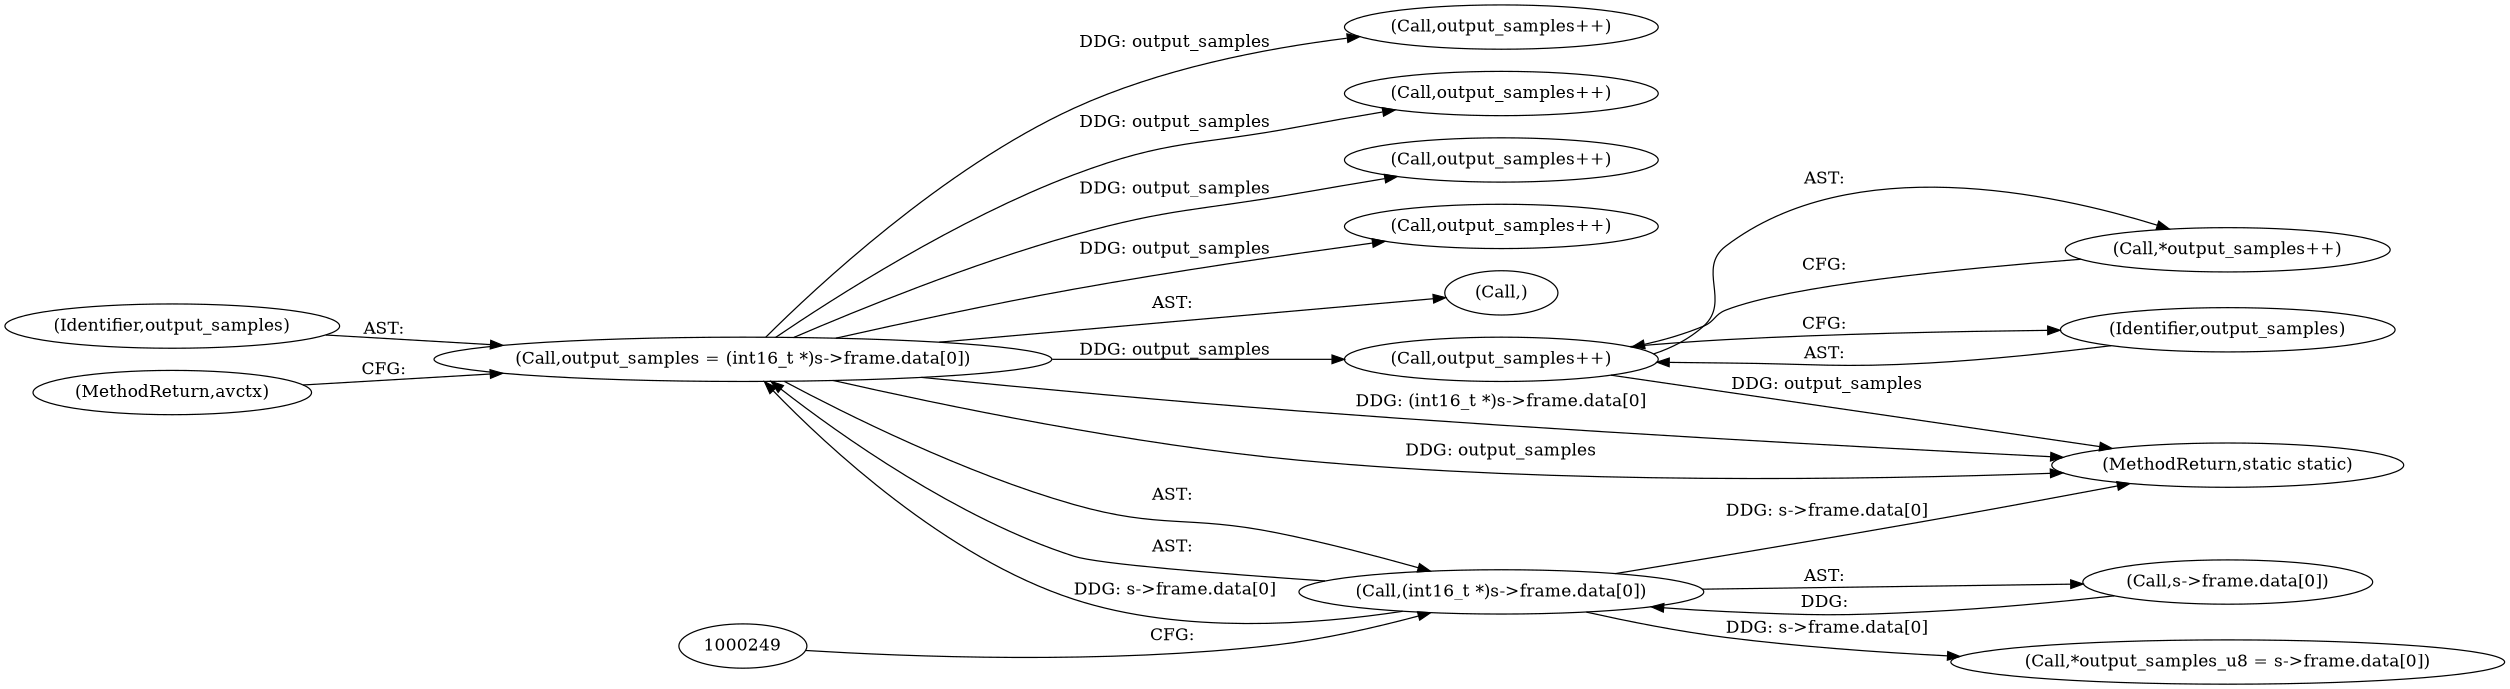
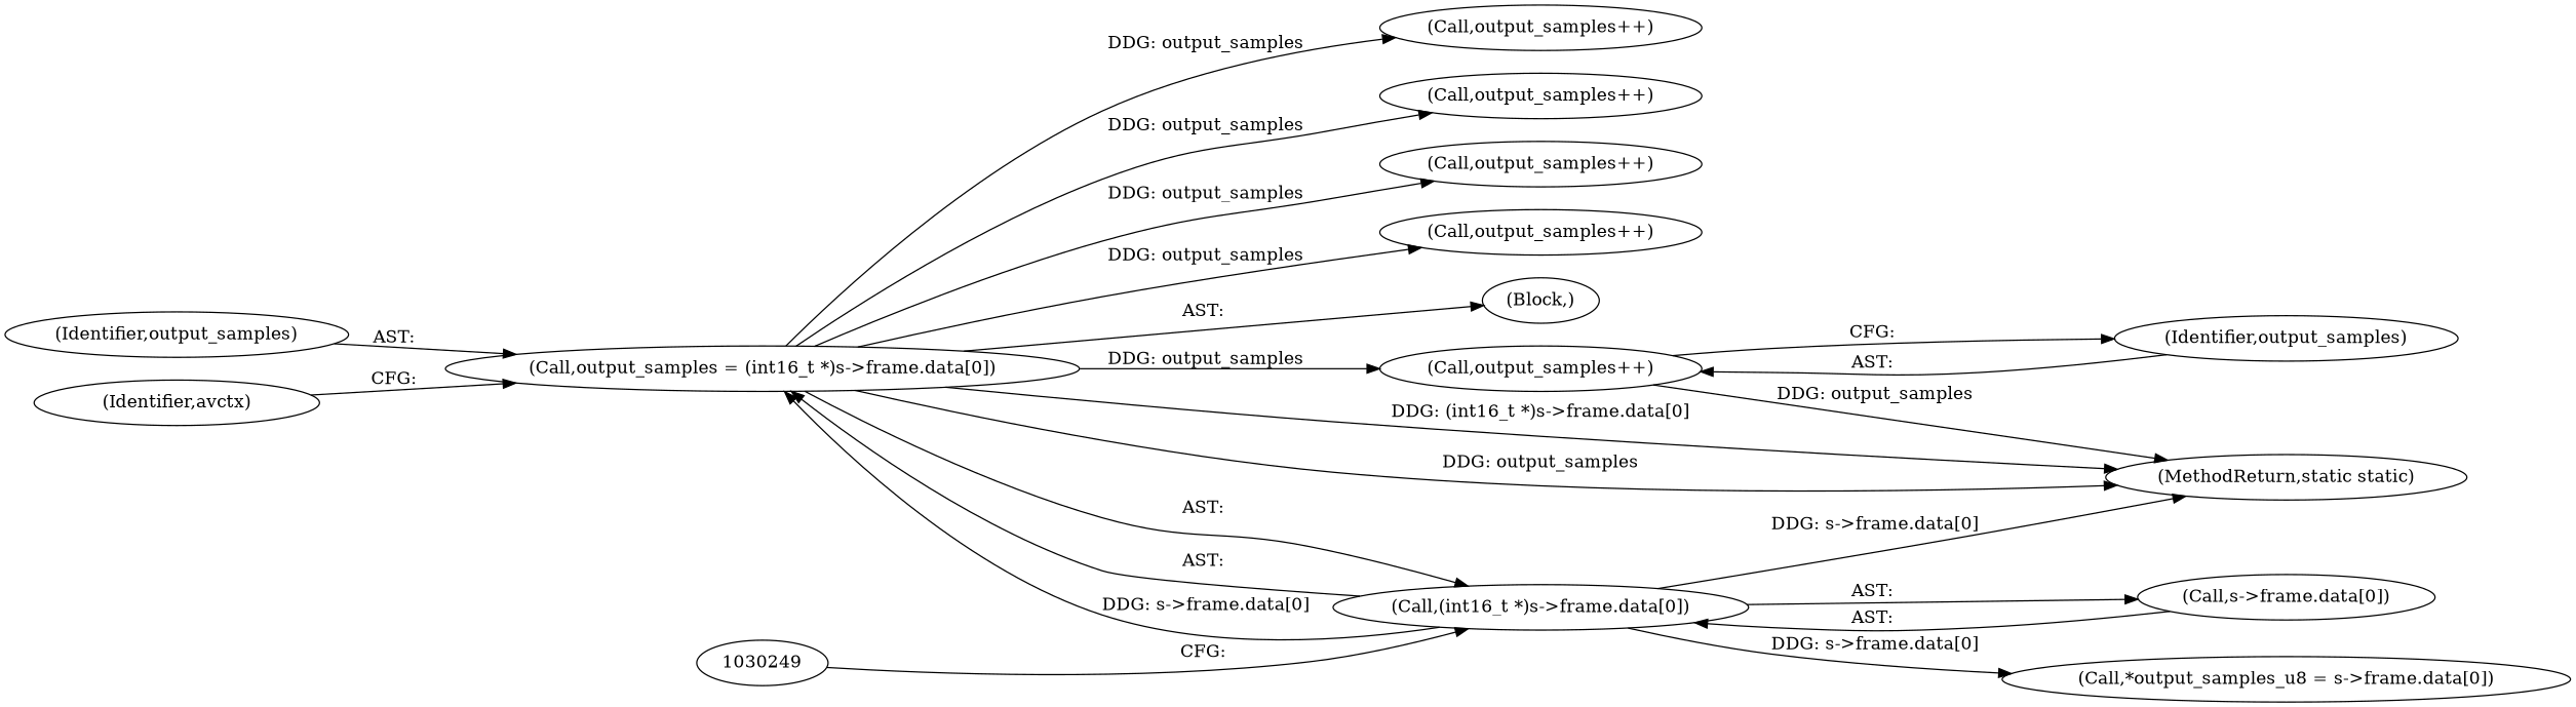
  digraph {
    rankdir=LR
    n1 [label="(Call,output_samples++)"]
-   n2 [label="(Call,*output_samples++)"]
    n3 [label="(Identifier,output_samples)"]
    n4 [label="(MethodReturn,static static)"]
    n5 [label="(Call,output_samples = (int16_t *)s->frame.data[0])"]
    n6 [label="(Call,(int16_t *)s->frame.data[0])"]
    n7 [label="(Call,output_samples++)"]
    n8 [label="(Call,output_samples++)"]
    n9 [label="(Call,output_samples++)"]
    n10 [label="(Call,output_samples++)"]
-   n11 [label="(Call,)"]
+   n11 [label="(Block,)"]
    n12 [label="(Call,s->frame.data[0])"]
    n13 [label="(Call,*output_samples_u8 = s->frame.data[0])"]
    n14 [label="(Identifier,output_samples)"]
-   n15 [label="(MethodReturn,avctx)"]
-   1000249
-   n1 -> n2 [label="AST: "]
+   n15 [label="(Identifier,avctx)"]
+   1000249 [label=1030249]
    n1 -> n3 [label="CFG: "]
    n1 -> n4 [label="DDG: output_samples"]
-   n2 -> n1 [label="CFG: "]
    n3 -> n1 [label="AST: "]
    n5 -> n1 [label="DDG: output_samples"]
    n5 -> n4 [label="DDG: (int16_t *)s->frame.data[0]"]
    n5 -> n4 [label="DDG: output_samples"]
    n5 -> n6 [label="AST: "]
    n5 -> n7 [label="DDG: output_samples"]
    n5 -> n8 [label="DDG: output_samples"]
    n5 -> n9 [label="DDG: output_samples"]
    n5 -> n10 [label="DDG: output_samples"]
    n5 -> n11 [label="AST: "]
    n6 -> n4 [label="DDG: s->frame.data[0]"]
    n6 -> n5 [label="AST: "]
    n6 -> n5 [label="DDG: s->frame.data[0]"]
    n6 -> n12 [label="AST: "]
    n6 -> n13 [label="DDG: s->frame.data[0]"]
-   n12 -> n6 [label="DDG: "]
+   n12 -> n6 [label="AST: "]
    n14 -> n5 [label="AST: "]
    n15 -> n5 [label="CFG: "]
    1000249 -> n6 [label="CFG: "]
  }
